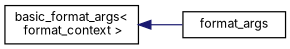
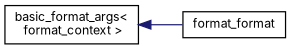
  digraph {
    rankdir=LR
    fontname=Inter
    node [color=black fillcolor=white fontname=Inter fontsize=10 shape=record style=filled]
    n1 [height=0.2 label="basic_format_args\<\l format_context \>" width=0.4]
-   n2 [height=0.2 label=format_args width=0.4]
+   n2 [height=0.2 label=format_format width=0.4]
    n1 -> n2 [color=midnightblue dir=back fontname=Inter fontsize=10 labelfontname=Helvetica labelfontsize=10 style=solid]
  }
